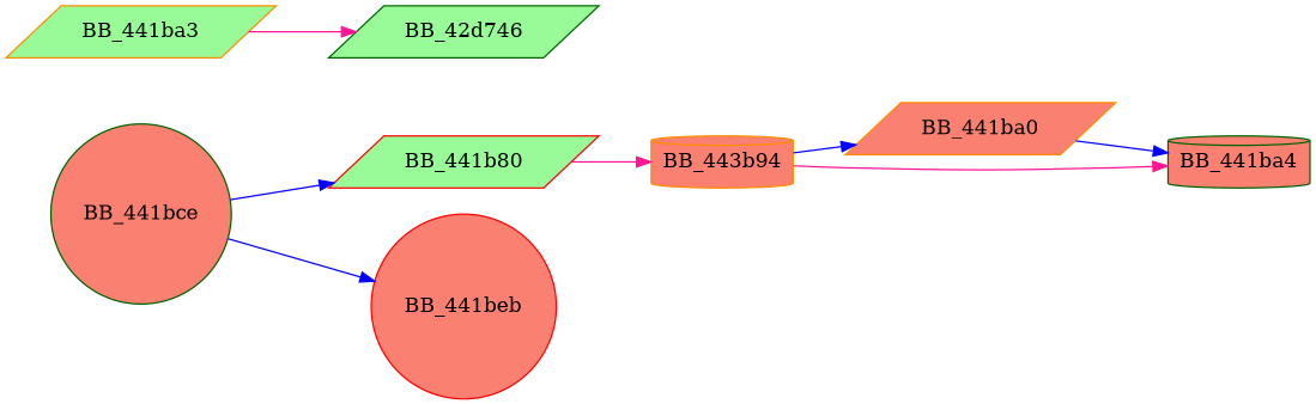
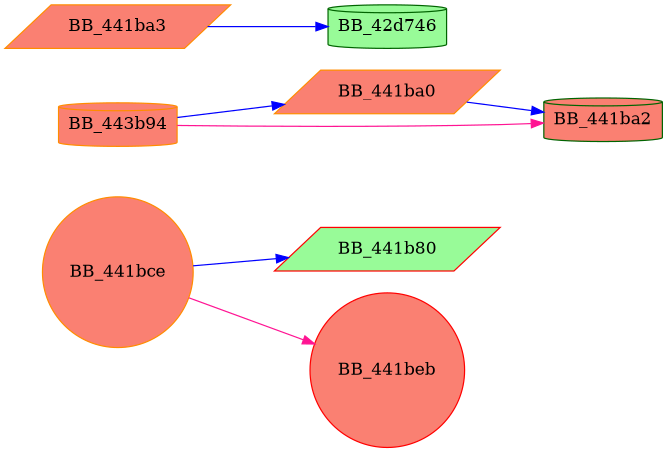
  digraph {
    rankdir=LR
    node [color=darkorange fillcolor=salmon shape=parallelogram style=filled]
    edge [color=blue]
    BB_441b80 [color=red fillcolor=palegreen]
    n2 [label=BB_443b94 shape=cylinder]
    BB_441ba0
-   BB_441ba2 [color=darkgreen shape=cylinder label=BB_441ba4]
-   BB_441ba3 [fillcolor=palegreen]
-   BB_42d746 [color=darkgreen fillcolor=palegreen]
-   BB_441bce [color=darkgreen shape=circle]
+   BB_441ba2 [color=darkgreen shape=cylinder]
+   BB_441ba3
+   BB_42d746 [color=darkgreen fillcolor=palegreen shape=cylinder]
+   BB_441bce [shape=circle]
    BB_441beb [color=red shape=circle]
-   BB_441b80 -> n2 [color=deeppink]
    n2 -> BB_441ba0
    n2 -> BB_441ba2 [color=deeppink]
    BB_441ba0 -> BB_441ba2
-   BB_441ba3 -> BB_42d746 [color=deeppink]
+   BB_441ba3 -> BB_42d746
    BB_441bce -> BB_441b80
-   BB_441bce -> BB_441beb
+   BB_441bce -> BB_441beb [color=deeppink]
  }
